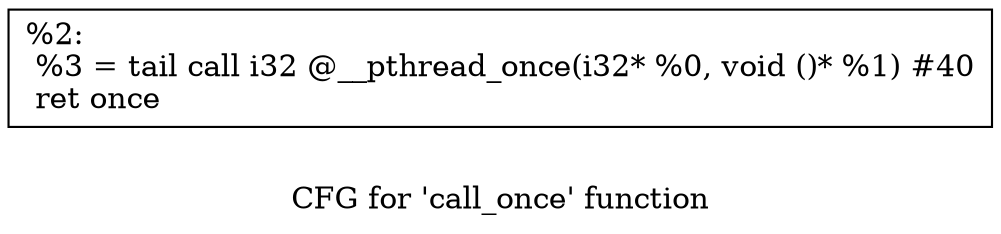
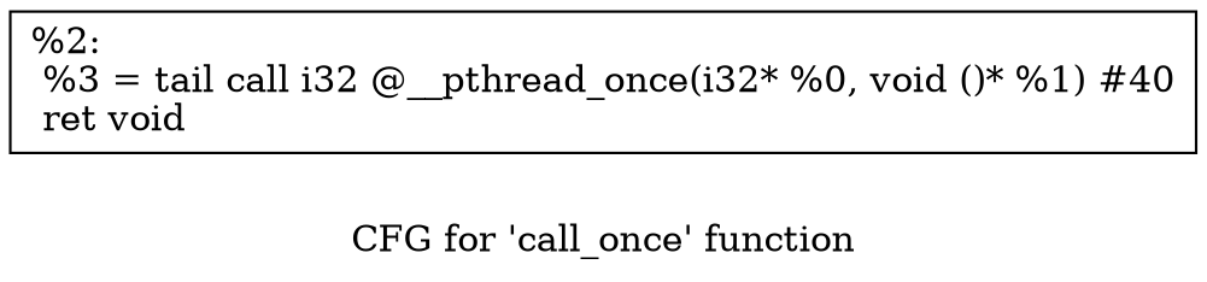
  digraph {
    label="CFG for 'call_once' function"
-   n1 [label="{%2:\l  %3 = tail call i32 @__pthread_once(i32* %0, void ()* %1) #40\l  ret once\l}" shape=record color=black]
+   n1 [label="{%2:\l  %3 = tail call i32 @__pthread_once(i32* %0, void ()* %1) #40\l  ret void\l}" shape=record color=black]
  }
